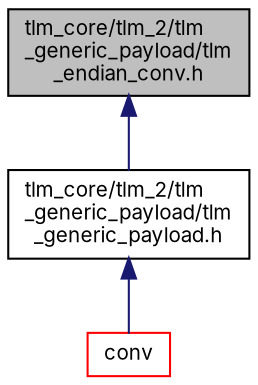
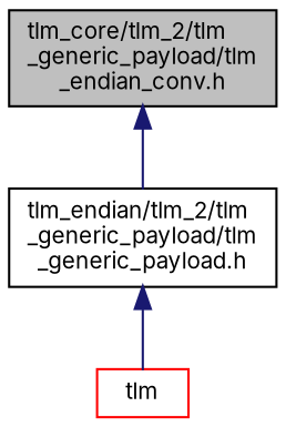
  digraph {
    fontname=Inter
    node [color=black fillcolor=white fontname=Inter fontsize=10 shape=record style=filled]
    edge [color=midnightblue dir=back fontname=Inter fontsize=10 labelfontname=FreeSans labelfontsize=10 style=solid]
    n1 [fillcolor=grey75 fontcolor=black height=0.2 label="tlm_core/tlm_2/tlm\l_generic_payload/tlm\l_endian_conv.h" width=0.4]
-   n2 [height=0.2 label="tlm_core/tlm_2/tlm\l_generic_payload/tlm\l_generic_payload.h" width=0.4]
-   n3 [color=red height=0.2 label=conv width=0.4]
+   n2 [height=0.2 label="tlm_endian/tlm_2/tlm\l_generic_payload/tlm\l_generic_payload.h" width=0.4]
+   n3 [color=red height=0.2 label=tlm width=0.4]
    n1 -> n2
    n2 -> n3
  }
